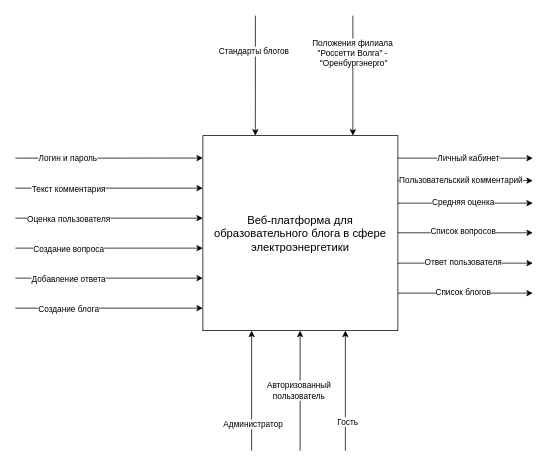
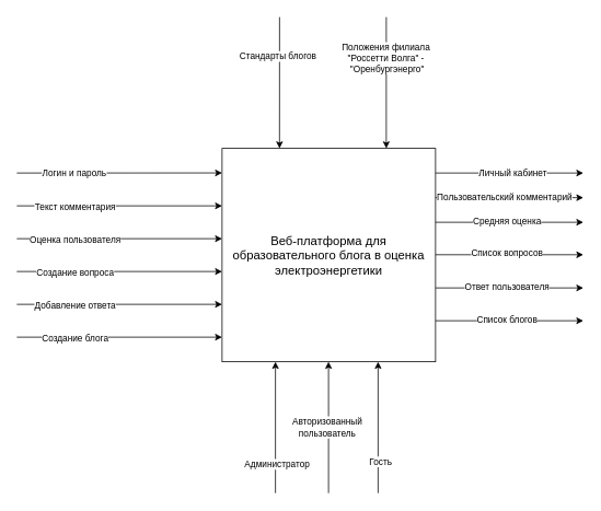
  <mxCell id="0" />
  <mxCell id="1" parent="0" />
- <mxCell id="2" value="&lt;p class=&quot;MsoNormal&quot;&gt;&lt;font style=&quot;font-size: 15px;&quot; face=&quot;Helvetica&quot;&gt;Веб-платформа для образовательного блога в сфере электроэнергетики&lt;/font&gt;&lt;/p&gt;" style="whiteSpace=wrap;html=1;aspect=fixed;" vertex="1" parent="1"><mxGeometry x="270" y="180" width="260" height="260" as="geometry" /></mxCell>
+ <mxCell id="2" value="&lt;p class=&quot;MsoNormal&quot;&gt;&lt;font style=&quot;font-size: 15px;&quot; face=&quot;Helvetica&quot;&gt;Веб-платформа для образовательного блога в оценка электроэнергетики&lt;/font&gt;&lt;/p&gt;" style="whiteSpace=wrap;html=1;aspect=fixed;" vertex="1" parent="1"><mxGeometry x="270" y="180" width="260" height="260" as="geometry" /></mxCell>
  <mxCell id="3" value="" style="endArrow=classic;html=1;rounded=0;entryX=0.269;entryY=0;entryDx=0;entryDy=0;entryPerimeter=0;" edge="1" parent="1" target="2"><mxGeometry width="50" height="50" relative="1" as="geometry"><mxPoint x="340" y="20" as="sourcePoint" /><mxPoint x="390" y="60" as="targetPoint" /></mxGeometry></mxCell>
  <mxCell id="4" value="Стандарты блогов" style="edgeLabel;html=1;align=center;verticalAlign=middle;resizable=0;points=[];" vertex="1" connectable="0" parent="3"><mxGeometry x="-0.405" y="-2" relative="1" as="geometry"><mxPoint as="offset" /></mxGeometry></mxCell>
  <mxCell id="5" value="" style="endArrow=classic;html=1;rounded=0;entryX=0.269;entryY=0;entryDx=0;entryDy=0;entryPerimeter=0;" edge="1" parent="1"><mxGeometry width="50" height="50" relative="1" as="geometry"><mxPoint x="470" y="20" as="sourcePoint" /><mxPoint x="470" y="180" as="targetPoint" /></mxGeometry></mxCell>
  <mxCell id="6" value="Положения филиала&amp;nbsp;&lt;div&gt;&quot;Россетти Волга&quot; -&amp;nbsp;&lt;/div&gt;&lt;div&gt;&quot;Оренбургэнерго&quot;&lt;/div&gt;" style="edgeLabel;html=1;align=center;verticalAlign=middle;resizable=0;points=[];" vertex="1" connectable="0" parent="5"><mxGeometry x="-0.383" relative="1" as="geometry"><mxPoint as="offset" /></mxGeometry></mxCell>
  <mxCell id="7" value="" style="endArrow=classic;html=1;rounded=0;entryX=0;entryY=0.115;entryDx=0;entryDy=0;entryPerimeter=0;" edge="1" parent="1" target="2"><mxGeometry width="50" height="50" relative="1" as="geometry"><mxPoint x="20" y="210" as="sourcePoint" /><mxPoint x="60" y="220" as="targetPoint" /></mxGeometry></mxCell>
  <mxCell id="8" value="Логин и пароль" style="edgeLabel;html=1;align=center;verticalAlign=middle;resizable=0;points=[];" vertex="1" connectable="0" parent="7"><mxGeometry x="-0.443" relative="1" as="geometry"><mxPoint as="offset" /></mxGeometry></mxCell>
  <mxCell id="9" value="" style="endArrow=classic;html=1;rounded=0;entryX=0;entryY=0.115;entryDx=0;entryDy=0;entryPerimeter=0;" edge="1" parent="1"><mxGeometry width="50" height="50" relative="1" as="geometry"><mxPoint x="20" y="250" as="sourcePoint" /><mxPoint x="270" y="250" as="targetPoint" /></mxGeometry></mxCell>
  <mxCell id="10" value="Текст комментария" style="edgeLabel;html=1;align=center;verticalAlign=middle;resizable=0;points=[];" vertex="1" connectable="0" parent="9"><mxGeometry x="-0.443" relative="1" as="geometry"><mxPoint as="offset" /></mxGeometry></mxCell>
  <mxCell id="11" value="" style="endArrow=classic;html=1;rounded=0;entryX=0;entryY=0.115;entryDx=0;entryDy=0;entryPerimeter=0;" edge="1" parent="1"><mxGeometry width="50" height="50" relative="1" as="geometry"><mxPoint x="20" y="290" as="sourcePoint" /><mxPoint x="270" y="290" as="targetPoint" /></mxGeometry></mxCell>
  <mxCell id="12" value="Оценка пользователя" style="edgeLabel;html=1;align=center;verticalAlign=middle;resizable=0;points=[];" vertex="1" connectable="0" parent="11"><mxGeometry x="-0.443" relative="1" as="geometry"><mxPoint as="offset" /></mxGeometry></mxCell>
  <mxCell id="13" value="" style="endArrow=classic;html=1;rounded=0;entryX=0;entryY=0.115;entryDx=0;entryDy=0;entryPerimeter=0;" edge="1" parent="1"><mxGeometry width="50" height="50" relative="1" as="geometry"><mxPoint x="20" y="330" as="sourcePoint" /><mxPoint x="270" y="330" as="targetPoint" /></mxGeometry></mxCell>
  <mxCell id="14" value="Создание вопроса" style="edgeLabel;html=1;align=center;verticalAlign=middle;resizable=0;points=[];" vertex="1" connectable="0" parent="13"><mxGeometry x="-0.443" relative="1" as="geometry"><mxPoint as="offset" /></mxGeometry></mxCell>
  <mxCell id="15" value="" style="endArrow=classic;html=1;rounded=0;entryX=0;entryY=0.115;entryDx=0;entryDy=0;entryPerimeter=0;" edge="1" parent="1"><mxGeometry width="50" height="50" relative="1" as="geometry"><mxPoint x="20" y="370" as="sourcePoint" /><mxPoint x="270" y="370" as="targetPoint" /></mxGeometry></mxCell>
  <mxCell id="16" value="Добавление ответа" style="edgeLabel;html=1;align=center;verticalAlign=middle;resizable=0;points=[];" vertex="1" connectable="0" parent="15"><mxGeometry x="-0.443" relative="1" as="geometry"><mxPoint as="offset" /></mxGeometry></mxCell>
  <mxCell id="17" value="" style="endArrow=classic;html=1;rounded=0;entryX=0;entryY=0.115;entryDx=0;entryDy=0;entryPerimeter=0;" edge="1" parent="1"><mxGeometry width="50" height="50" relative="1" as="geometry"><mxPoint x="20" y="410" as="sourcePoint" /><mxPoint x="270" y="410" as="targetPoint" /></mxGeometry></mxCell>
  <mxCell id="18" value="Создание блога" style="edgeLabel;html=1;align=center;verticalAlign=middle;resizable=0;points=[];" vertex="1" connectable="0" parent="17"><mxGeometry x="-0.443" relative="1" as="geometry"><mxPoint as="offset" /></mxGeometry></mxCell>
  <mxCell id="19" value="" style="endArrow=classic;html=1;rounded=0;entryX=0.25;entryY=1;entryDx=0;entryDy=0;" edge="1" parent="1" target="2"><mxGeometry width="50" height="50" relative="1" as="geometry"><mxPoint x="335" y="600" as="sourcePoint" /><mxPoint x="360" y="480" as="targetPoint" /></mxGeometry></mxCell>
  <mxCell id="20" value="Администратор" style="edgeLabel;html=1;align=center;verticalAlign=middle;resizable=0;points=[];" vertex="1" connectable="0" parent="19"><mxGeometry x="-0.546" y="-1" relative="1" as="geometry"><mxPoint as="offset" /></mxGeometry></mxCell>
  <mxCell id="21" value="" style="endArrow=classic;html=1;rounded=0;entryX=0.25;entryY=1;entryDx=0;entryDy=0;" edge="1" parent="1"><mxGeometry width="50" height="50" relative="1" as="geometry"><mxPoint x="399.66" y="600" as="sourcePoint" /><mxPoint x="399.66" y="440" as="targetPoint" /></mxGeometry></mxCell>
  <mxCell id="22" value="Авторизованный&lt;div&gt;пользователь&lt;/div&gt;" style="edgeLabel;html=1;align=center;verticalAlign=middle;resizable=0;points=[];" vertex="1" connectable="0" parent="21"><mxGeometry x="0.015" y="2" relative="1" as="geometry"><mxPoint as="offset" /></mxGeometry></mxCell>
  <mxCell id="23" value="" style="endArrow=classic;html=1;rounded=0;entryX=0.25;entryY=1;entryDx=0;entryDy=0;" edge="1" parent="1"><mxGeometry width="50" height="50" relative="1" as="geometry"><mxPoint x="460" y="600" as="sourcePoint" /><mxPoint x="460" y="440" as="targetPoint" /></mxGeometry></mxCell>
  <mxCell id="24" value="Гость" style="edgeLabel;html=1;align=center;verticalAlign=middle;resizable=0;points=[];" vertex="1" connectable="0" parent="23"><mxGeometry x="-0.511" y="-2" relative="1" as="geometry"><mxPoint as="offset" /></mxGeometry></mxCell>
  <mxCell id="25" value="" style="endArrow=classic;html=1;rounded=0;" edge="1" parent="1"><mxGeometry width="50" height="50" relative="1" as="geometry"><mxPoint x="530" y="210" as="sourcePoint" /><mxPoint x="710" y="210" as="targetPoint" /></mxGeometry></mxCell>
  <mxCell id="26" value="Личный кабинет" style="edgeLabel;html=1;align=center;verticalAlign=middle;resizable=0;points=[];" vertex="1" connectable="0" parent="25"><mxGeometry x="0.037" y="1" relative="1" as="geometry"><mxPoint as="offset" /></mxGeometry></mxCell>
  <mxCell id="27" value="" style="endArrow=classic;html=1;rounded=0;" edge="1" parent="1"><mxGeometry width="50" height="50" relative="1" as="geometry"><mxPoint x="530" y="240" as="sourcePoint" /><mxPoint x="710" y="240" as="targetPoint" /></mxGeometry></mxCell>
  <mxCell id="28" value="Пользовательский комментарий" style="edgeLabel;html=1;align=center;verticalAlign=middle;resizable=0;points=[];" vertex="1" connectable="0" parent="27"><mxGeometry x="-0.074" y="1" relative="1" as="geometry"><mxPoint as="offset" /></mxGeometry></mxCell>
  <mxCell id="29" value="" style="endArrow=classic;html=1;rounded=0;" edge="1" parent="1"><mxGeometry width="50" height="50" relative="1" as="geometry"><mxPoint x="530" y="270" as="sourcePoint" /><mxPoint x="710" y="270" as="targetPoint" /></mxGeometry></mxCell>
  <mxCell id="30" value="Средняя оценка" style="edgeLabel;html=1;align=center;verticalAlign=middle;resizable=0;points=[];" vertex="1" connectable="0" parent="29"><mxGeometry x="-0.046" y="2" relative="1" as="geometry"><mxPoint as="offset" /></mxGeometry></mxCell>
  <mxCell id="31" value="" style="endArrow=classic;html=1;rounded=0;" edge="1" parent="1"><mxGeometry width="50" height="50" relative="1" as="geometry"><mxPoint x="530" y="309.58" as="sourcePoint" /><mxPoint x="710" y="309.58" as="targetPoint" /></mxGeometry></mxCell>
  <mxCell id="32" value="Список вопросов" style="edgeLabel;html=1;align=center;verticalAlign=middle;resizable=0;points=[];" vertex="1" connectable="0" parent="31"><mxGeometry x="-0.046" y="2" relative="1" as="geometry"><mxPoint as="offset" /></mxGeometry></mxCell>
  <mxCell id="33" value="" style="endArrow=classic;html=1;rounded=0;" edge="1" parent="1"><mxGeometry width="50" height="50" relative="1" as="geometry"><mxPoint x="530" y="350" as="sourcePoint" /><mxPoint x="710" y="350" as="targetPoint" /></mxGeometry></mxCell>
  <mxCell id="34" value="Ответ пользователя" style="edgeLabel;html=1;align=center;verticalAlign=middle;resizable=0;points=[];" vertex="1" connectable="0" parent="33"><mxGeometry x="-0.046" y="2" relative="1" as="geometry"><mxPoint as="offset" /></mxGeometry></mxCell>
  <mxCell id="35" value="" style="endArrow=classic;html=1;rounded=0;" edge="1" parent="1"><mxGeometry width="50" height="50" relative="1" as="geometry"><mxPoint x="530" y="390" as="sourcePoint" /><mxPoint x="710" y="390" as="targetPoint" /></mxGeometry></mxCell>
  <mxCell id="36" value="Список блогов" style="edgeLabel;html=1;align=center;verticalAlign=middle;resizable=0;points=[];" vertex="1" connectable="0" parent="35"><mxGeometry x="-0.046" y="2" relative="1" as="geometry"><mxPoint as="offset" /></mxGeometry></mxCell>
